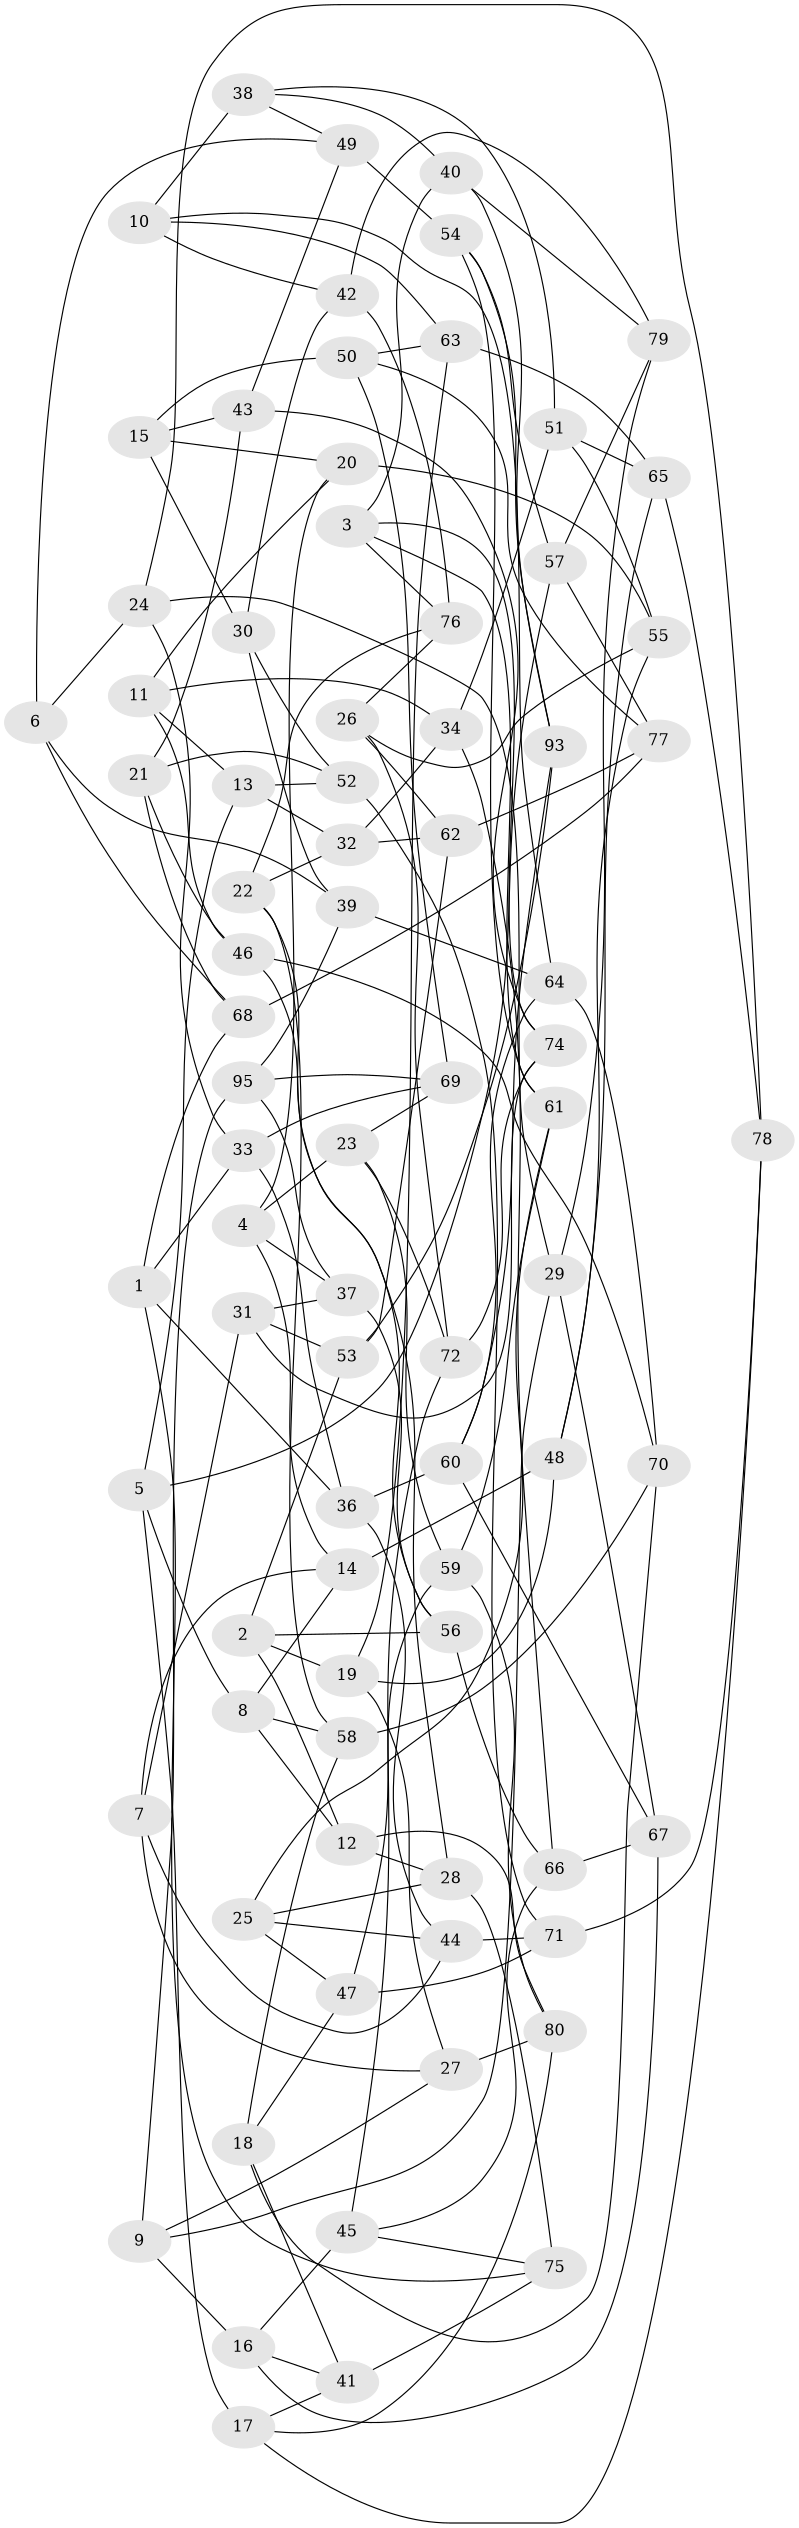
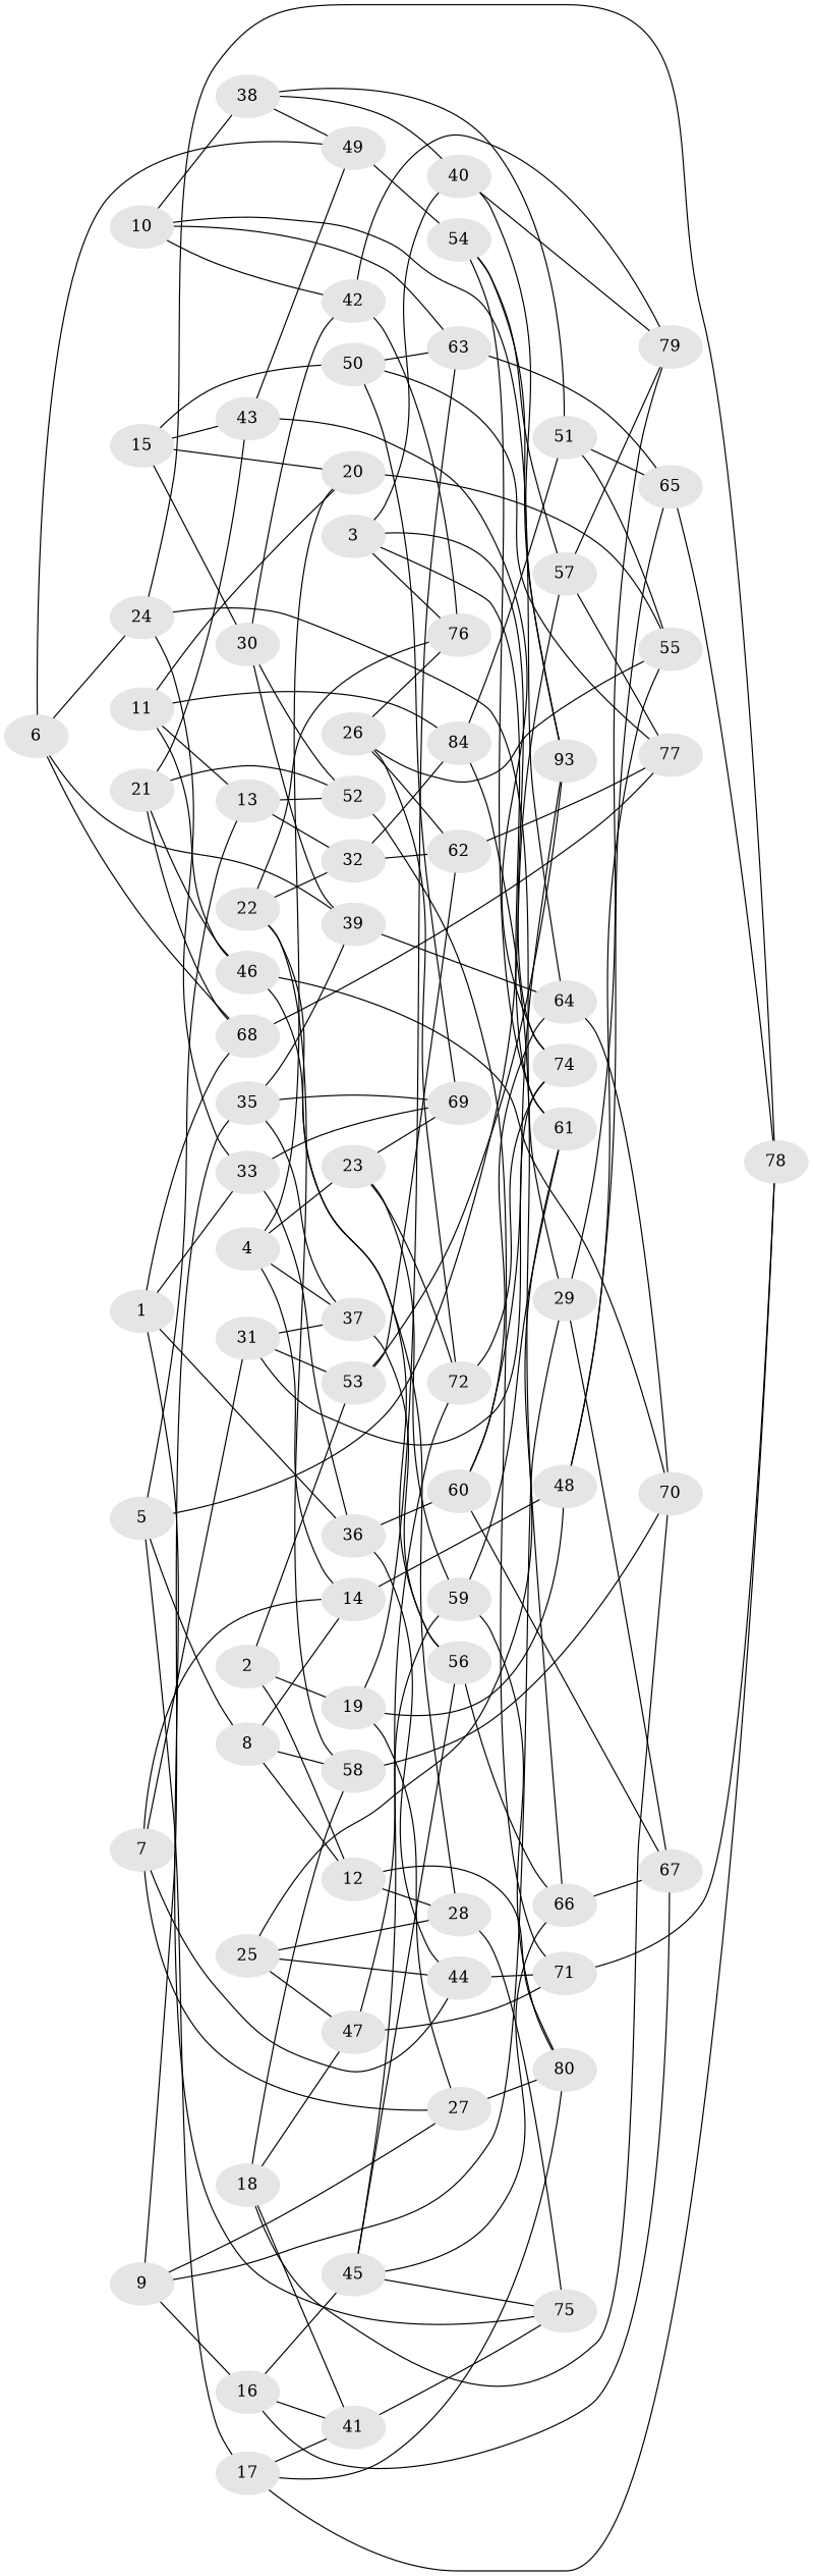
  graph {
    rankdir=LR
    node [color=gray90 style=filled]
    1
    33
    36
    68
    75
    69
    44
    60
    77
    2
    12
    19
    53
    56
    28
    80
    27
    63
    48
    62
    n21 [label=93]
    66
    3
    40
    61
    74
    76
    79
    4
    14
    20
    23
    37
    55
    59
    72
    5
    8
    13
    17
    57
    58
    32
    52
    41
    78
    6
    24
    39
    49
    29
    64
    54
    7
    31
    71
    70
    9
    16
-   35 [label=95]
+   35
    45
    67
    10
    38
    42
    51
    65
    11
-   34
+   34 [label=84]
    46
    15
    30
    43
    50
    18
    47
    21
    22
    25
    26
    1 -- 33
    1 -- 36
    1 -- 68
    1 -- 75
    33 -- 36
    33 -- 69
    36 -- 44
    36 -- 60
    68 -- 77
    44 -- 71
    60 -- n21
    60 -- 64
    60 -- 67
    2 -- 12
    2 -- 19
    2 -- 53
-   2 -- 56
+   45 -- 56
    12 -- 28
    12 -- 80
    19 -- 27
    19 -- 63
    19 -- 48
    53 -- 62
    53 -- n21
    56 -- 66
    28 -- 75
    27 -- 80
    63 -- 65
    48 -- 55
    48 -- 65
    62 -- 77
    66 -- 67
    3 -- 40
    3 -- 61
    3 -- 74
    3 -- 76
    40 -- n21
    40 -- 79
    4 -- 14
    4 -- 20
    4 -- 23
    4 -- 37
    14 -- 48
    20 -- 55
    23 -- 69
    23 -- 59
    23 -- 72
    37 -- 56
    59 -- 80
    59 -- 61
    72 -- 74
    5 -- 8
    5 -- 13
    5 -- 17
    5 -- 57
    8 -- 12
    8 -- 14
    8 -- 58
    13 -- 32
    13 -- 52
    17 -- 80
    17 -- 41
    17 -- 78
    57 -- 77
    57 -- 79
    58 -- 70
    32 -- 62
    32 -- 34
    52 -- 71
    41 -- 75
    6 -- 68
    6 -- 24
    6 -- 39
    6 -- 49
    24 -- 33
    24 -- 78
    24 -- 29
    39 -- 64
    49 -- 54
    29 -- 79
    29 -- 67
    64 -- 70
    54 -- n21
    54 -- 61
    54 -- 57
    7 -- 44
    7 -- 27
    7 -- 14
    7 -- 31
    31 -- 53
    31 -- 74
    31 -- 37
    71 -- 78
    9 -- 27
    9 -- 29
    9 -- 16
    9 -- 35
    16 -- 41
    16 -- 45
    16 -- 67
    35 -- 69
    35 -- 37
    35 -- 39
    45 -- 75
    45 -- 66
    45 -- 72
    10 -- 63
    10 -- 64
    10 -- 38
    10 -- 42
    38 -- 40
    38 -- 49
    38 -- 51
    42 -- 76
    42 -- 79
    51 -- 55
    51 -- 65
    65 -- 78
    11 -- 20
    11 -- 13
    11 -- 34
    11 -- 46
    34 -- 66
    34 -- 51
    46 -- 56
    46 -- 70
    15 -- 20
    15 -- 30
    15 -- 43
    15 -- 50
    30 -- 52
    30 -- 39
    30 -- 42
    43 -- 74
    43 -- 49
    50 -- 69
    50 -- 77
    50 -- 63
    18 -- 58
    18 -- 41
    18 -- 70
    18 -- 47
    47 -- 59
    47 -- 71
    21 -- 68
    21 -- 52
    21 -- 46
    21 -- 43
    22 -- 28
    22 -- 76
    22 -- 58
    22 -- 32
    25 -- 44
    25 -- 28
    25 -- 61
    25 -- 47
    26 -- 62
    26 -- 76
    26 -- 55
    26 -- 72
  }
